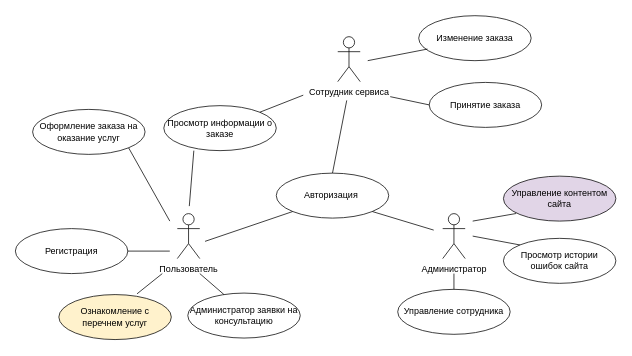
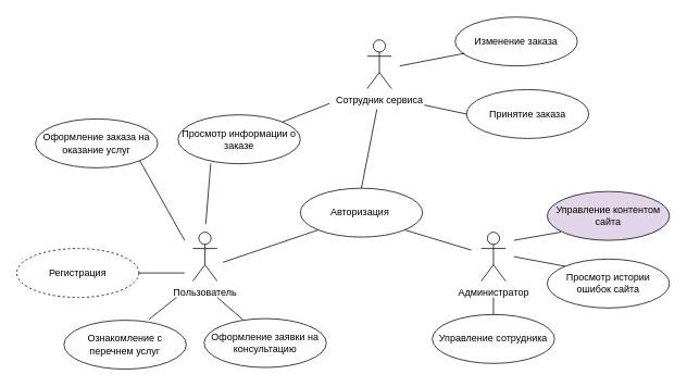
  <mxCell id="0" />
  <mxCell id="1" parent="0" />
  <mxCell id="2" value="Администратор" style="shape=umlActor;verticalLabelPosition=bottom;verticalAlign=top;html=1;outlineConnect=0;" parent="1" vertex="1"><mxGeometry x="590" y="284" width="30" height="60" as="geometry" /></mxCell>
  <mxCell id="3" value="Пользователь" style="shape=umlActor;verticalLabelPosition=bottom;verticalAlign=top;html=1;outlineConnect=0;" parent="1" vertex="1"><mxGeometry x="236" y="284" width="30" height="60" as="geometry" /></mxCell>
  <mxCell id="4" value="Сотрудник сервиса" style="shape=umlActor;verticalLabelPosition=bottom;verticalAlign=top;html=1;outlineConnect=0;" parent="1" vertex="1"><mxGeometry x="450" y="48" width="30" height="60" as="geometry" /></mxCell>
  <mxCell id="5" value="Принятие заказа" style="ellipse;whiteSpace=wrap;html=1;" parent="1" vertex="1"><mxGeometry x="572" y="109" width="150" height="60" as="geometry" /></mxCell>
  <mxCell id="6" value="Просмотр информации о заказе" style="ellipse;whiteSpace=wrap;html=1;" parent="1" vertex="1"><mxGeometry x="218" y="140" width="150" height="60" as="geometry" /></mxCell>
  <mxCell id="7" value="Оформление заказа на оказание услуг" style="ellipse;whiteSpace=wrap;html=1;" parent="1" vertex="1"><mxGeometry x="43" y="145" width="150" height="60" as="geometry" /></mxCell>
  <mxCell id="8" value="Изменение заказа" style="ellipse;whiteSpace=wrap;html=1;" parent="1" vertex="1"><mxGeometry x="558" y="20" width="150" height="60" as="geometry" /></mxCell>
- <mxCell id="9" value="Регистрация" style="ellipse;whiteSpace=wrap;html=1;" parent="1" vertex="1"><mxGeometry x="20" y="304" width="150" height="60" as="geometry" /></mxCell>
- <mxCell id="10" value="Администратор заявки на консультацию" style="ellipse;whiteSpace=wrap;html=1;" parent="1" vertex="1"><mxGeometry x="250" y="390" width="150" height="60" as="geometry" /></mxCell>
- <mxCell id="11" value="Ознакомление с перечнем услуг" style="ellipse;whiteSpace=wrap;html=1;fillColor=#fff2cc;" parent="1" vertex="1"><mxGeometry x="78" y="392" width="150" height="60" as="geometry" /></mxCell>
+ <mxCell id="9" value="Регистрация" style="ellipse;whiteSpace=wrap;html=1;dashed=1;" parent="1" vertex="1"><mxGeometry x="20" y="304" width="150" height="60" as="geometry" /></mxCell>
+ <mxCell id="10" value="Оформление заявки на консультацию" style="ellipse;whiteSpace=wrap;html=1;" parent="1" vertex="1"><mxGeometry x="250" y="390" width="150" height="60" as="geometry" /></mxCell>
+ <mxCell id="11" value="Ознакомление с перечнем услуг" style="ellipse;whiteSpace=wrap;html=1;" parent="1" vertex="1"><mxGeometry x="78" y="392" width="150" height="60" as="geometry" /></mxCell>
  <mxCell id="12" value="Просмотр истории ошибок сайта" style="ellipse;whiteSpace=wrap;html=1;" parent="1" vertex="1"><mxGeometry x="671" y="317" width="150" height="60" as="geometry" /></mxCell>
  <mxCell id="13" value="Управление сотрудника" style="ellipse;whiteSpace=wrap;html=1;" parent="1" vertex="1"><mxGeometry x="530" y="385" width="150" height="60" as="geometry" /></mxCell>
  <mxCell id="14" value="Авторизация&amp;nbsp;" style="ellipse;whiteSpace=wrap;html=1;" parent="1" vertex="1"><mxGeometry x="368" y="230" width="150" height="60" as="geometry" /></mxCell>
  <mxCell id="15" value="Управление контентом сайта" style="ellipse;whiteSpace=wrap;html=1;fillColor=#e1d5e7;" parent="1" vertex="1"><mxGeometry x="671" y="234" width="150" height="60" as="geometry" /></mxCell>
  <mxCell id="16" value="" style="endArrow=none;html=1;exitX=0.321;exitY=0.031;exitDx=0;exitDy=0;exitPerimeter=0;" parent="1" source="10" edge="1"><mxGeometry width="50" height="50" relative="1" as="geometry"><mxPoint x="316" y="414" as="sourcePoint" /><mxPoint x="266" y="364" as="targetPoint" /></mxGeometry></mxCell>
  <mxCell id="17" value="" style="endArrow=none;html=1;entryX=0.695;entryY=-0.016;entryDx=0;entryDy=0;entryPerimeter=0;" parent="1" target="11" edge="1"><mxGeometry width="50" height="50" relative="1" as="geometry"><mxPoint x="216" y="364" as="sourcePoint" /><mxPoint x="367.85" y="294" as="targetPoint" /></mxGeometry></mxCell>
  <mxCell id="18" value="" style="endArrow=none;html=1;entryX=1;entryY=0.5;entryDx=0;entryDy=0;" parent="1" target="9" edge="1"><mxGeometry width="50" height="50" relative="1" as="geometry"><mxPoint x="226" y="334" as="sourcePoint" /><mxPoint x="146" y="272.14" as="targetPoint" /></mxGeometry></mxCell>
  <mxCell id="19" value="" style="endArrow=none;html=1;entryX=1;entryY=0;entryDx=0;entryDy=0;" parent="1" target="6" edge="1"><mxGeometry width="50" height="50" relative="1" as="geometry"><mxPoint x="404" y="126" as="sourcePoint" /><mxPoint x="439.85" y="130" as="targetPoint" /></mxGeometry></mxCell>
  <mxCell id="20" value="" style="endArrow=none;html=1;exitX=0;exitY=1;exitDx=0;exitDy=0;" parent="1" source="14" edge="1"><mxGeometry width="50" height="50" relative="1" as="geometry"><mxPoint x="326.15" y="390" as="sourcePoint" /><mxPoint x="273" y="321" as="targetPoint" /></mxGeometry></mxCell>
  <mxCell id="21" value="" style="endArrow=none;html=1;entryX=0.267;entryY=1;entryDx=0;entryDy=0;entryPerimeter=0;" parent="1" target="6" edge="1"><mxGeometry width="50" height="50" relative="1" as="geometry"><mxPoint x="252" y="274" as="sourcePoint" /><mxPoint x="319.85" y="310" as="targetPoint" /></mxGeometry></mxCell>
  <mxCell id="22" value="" style="endArrow=none;html=1;exitX=0.5;exitY=0;exitDx=0;exitDy=0;" parent="1" source="14" edge="1"><mxGeometry width="50" height="50" relative="1" as="geometry"><mxPoint x="496.15" y="191.86" as="sourcePoint" /><mxPoint x="462" y="133" as="targetPoint" /></mxGeometry></mxCell>
  <mxCell id="23" value="" style="endArrow=none;html=1;entryX=0.078;entryY=0.742;entryDx=0;entryDy=0;entryPerimeter=0;" parent="1" target="8" edge="1"><mxGeometry width="50" height="50" relative="1" as="geometry"><mxPoint x="490" y="80" as="sourcePoint" /><mxPoint x="390" y="18" as="targetPoint" /></mxGeometry></mxCell>
  <mxCell id="24" value="" style="endArrow=none;html=1;exitX=0;exitY=0.5;exitDx=0;exitDy=0;" parent="1" source="5" edge="1"><mxGeometry width="50" height="50" relative="1" as="geometry"><mxPoint x="548.15" y="219.86" as="sourcePoint" /><mxPoint x="520" y="128" as="targetPoint" /></mxGeometry></mxCell>
  <mxCell id="25" value="" style="endArrow=none;html=1;entryX=1;entryY=1;entryDx=0;entryDy=0;" parent="1" target="7" edge="1"><mxGeometry width="50" height="50" relative="1" as="geometry"><mxPoint x="226" y="294" as="sourcePoint" /><mxPoint x="167.85" y="222.14" as="targetPoint" /></mxGeometry></mxCell>
  <mxCell id="26" value="" style="endArrow=none;html=1;exitX=0.113;exitY=0.831;exitDx=0;exitDy=0;exitPerimeter=0;" parent="1" source="15" edge="1"><mxGeometry width="50" height="50" relative="1" as="geometry"><mxPoint x="528.15" y="204" as="sourcePoint" /><mxPoint x="630" y="294" as="targetPoint" /></mxGeometry></mxCell>
  <mxCell id="27" value="" style="endArrow=none;html=1;exitX=0;exitY=0;exitDx=0;exitDy=0;" parent="1" source="12" edge="1"><mxGeometry width="50" height="50" relative="1" as="geometry"><mxPoint x="668.15" y="284" as="sourcePoint" /><mxPoint x="630" y="314" as="targetPoint" /></mxGeometry></mxCell>
  <mxCell id="28" value="" style="endArrow=none;html=1;exitX=0.5;exitY=0;exitDx=0;exitDy=0;" parent="1" source="13" edge="1"><mxGeometry width="50" height="50" relative="1" as="geometry"><mxPoint x="508.15" y="435.86" as="sourcePoint" /><mxPoint x="605" y="364" as="targetPoint" /></mxGeometry></mxCell>
  <mxCell id="29" value="" style="endArrow=none;html=1;entryX=1;entryY=1;entryDx=0;entryDy=0;" parent="1" target="14" edge="1"><mxGeometry width="50" height="50" relative="1" as="geometry"><mxPoint x="578" y="306" as="sourcePoint" /><mxPoint x="578" y="370" as="targetPoint" /></mxGeometry></mxCell>
